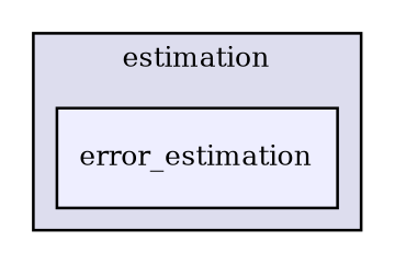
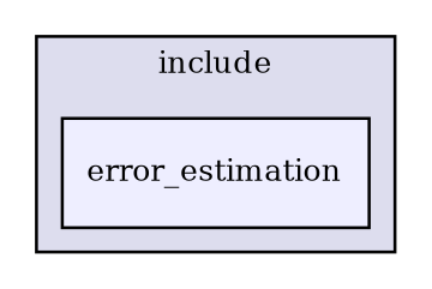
  digraph {
    compound=true
    fontname="DejaVu Serif"
    n1 [fillcolor="#eeeeff" fontname="DejaVu Serif" fontsize=10 label=error_estimation pencolor=black shape=box style=filled]
    subgraph cluster_1 {
      bgcolor="#ddddee"
      fontsize=10
-     label=estimation
+     label=include
      pencolor=black
      n1
    }
  }
